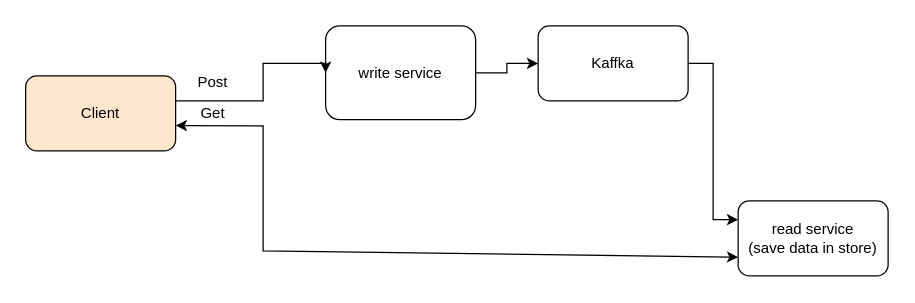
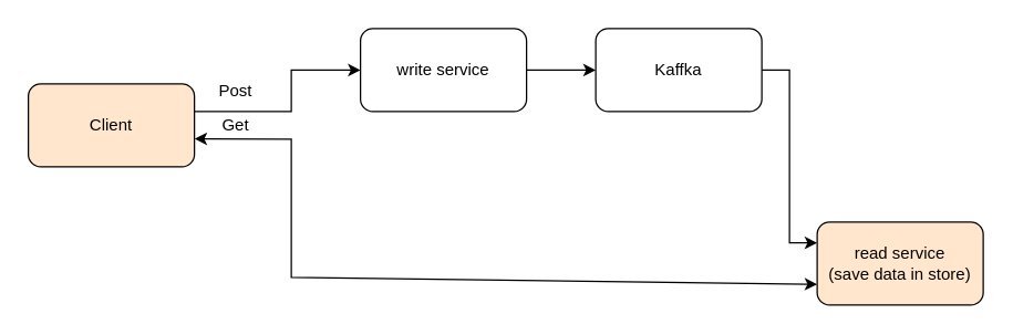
  <mxCell id="0" />
  <mxCell id="1" parent="0" />
  <mxCell id="2" style="edgeStyle=orthogonalEdgeStyle;rounded=0;orthogonalLoop=1;jettySize=auto;html=1;entryX=0;entryY=0.25;entryDx=0;entryDy=0;" edge="1" parent="1" source="3" target="4"><mxGeometry relative="1" as="geometry" /></mxCell>
  <mxCell id="3" value="Kaffka" style="rounded=1;whiteSpace=wrap;html=1;" parent="1" vertex="1"><mxGeometry x="430" y="20" width="120" height="60" as="geometry" /></mxCell>
- <mxCell id="4" value="read service&lt;br&gt;(save data in store)" style="rounded=1;whiteSpace=wrap;html=1;" parent="1" vertex="1"><mxGeometry x="590" y="160" width="120" height="60" as="geometry" /></mxCell>
+ <mxCell id="4" value="read service&lt;br&gt;(save data in store)" style="rounded=1;whiteSpace=wrap;html=1;fillColor=#ffe6cc;" parent="1" vertex="1"><mxGeometry x="590" y="160" width="120" height="60" as="geometry" /></mxCell>
  <mxCell id="5" style="edgeStyle=orthogonalEdgeStyle;rounded=0;orthogonalLoop=1;jettySize=auto;html=1;entryX=0;entryY=0.5;entryDx=0;entryDy=0;" parent="1" source="6" target="3" edge="1"><mxGeometry relative="1" as="geometry" /></mxCell>
- <mxCell id="6" value="write service" style="rounded=1;whiteSpace=wrap;html=1;" parent="1" vertex="1"><mxGeometry x="260" y="20" width="120" height="75" as="geometry" /></mxCell>
+ <mxCell id="6" value="write service" style="rounded=1;whiteSpace=wrap;html=1;" parent="1" vertex="1"><mxGeometry x="260" y="20" width="120" height="60" as="geometry" /></mxCell>
  <mxCell id="7" style="edgeStyle=orthogonalEdgeStyle;rounded=0;orthogonalLoop=1;jettySize=auto;html=1;entryX=0;entryY=0.5;entryDx=0;entryDy=0;" parent="1" source="8" target="6" edge="1"><mxGeometry relative="1" as="geometry"><mxPoint x="210" y="80" as="targetPoint" /><Array as="points"><mxPoint x="210" y="80" /><mxPoint x="210" y="50" /></Array></mxGeometry></mxCell>
  <mxCell id="8" value="Client" style="rounded=1;whiteSpace=wrap;html=1;fillColor=#ffe6cc;" parent="1" vertex="1"><mxGeometry x="20" y="60" width="120" height="60" as="geometry" /></mxCell>
  <mxCell id="9" value="Post" style="text;html=1;strokeColor=none;fillColor=none;align=center;verticalAlign=middle;whiteSpace=wrap;rounded=0;" vertex="1" parent="1"><mxGeometry x="140" y="50" width="60" height="30" as="geometry" /></mxCell>
  <mxCell id="10" value="" style="endArrow=classic;startArrow=classic;html=1;rounded=0;exitX=1.001;exitY=0.663;exitDx=0;exitDy=0;exitPerimeter=0;entryX=0;entryY=0.75;entryDx=0;entryDy=0;" edge="1" parent="1" source="8" target="4"><mxGeometry width="50" height="50" relative="1" as="geometry"><mxPoint x="260" y="170" as="sourcePoint" /><mxPoint x="310" y="120" as="targetPoint" /><Array as="points"><mxPoint x="210" y="100" /><mxPoint x="210" y="200" /></Array></mxGeometry></mxCell>
  <mxCell id="11" value="Get" style="text;html=1;strokeColor=none;fillColor=none;align=center;verticalAlign=middle;whiteSpace=wrap;rounded=0;" vertex="1" parent="1"><mxGeometry x="140" y="75" width="60" height="30" as="geometry" /></mxCell>
